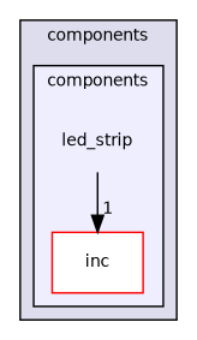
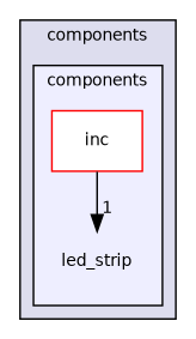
  digraph {
    compound=true
    node [fontname=Helvetica fontsize=10]
    n1 [label=led_strip shape=plaintext]
    n2 [color=red fillcolor=white label=inc shape=box style=filled]
    subgraph cluster_1 {
      bgcolor="#ddddee"
      fontname=Helvetica
      fontsize=10
      label=components
      pencolor=black
      subgraph cluster_2 {
        bgcolor="#eeeeff"
        fontname=Helvetica
        fontsize=10
        pencolor=black
        n1
        n2
      }
    }
-   n1 -> n2 [headlabel=1 labeldistance=1.5 labelfontname=Helvetica labelfontsize=10]
+   n2 -> n1 [headlabel=1 labeldistance=1.5 labelfontname=Helvetica labelfontsize=10]
  }
